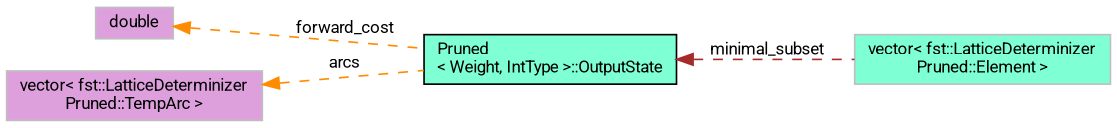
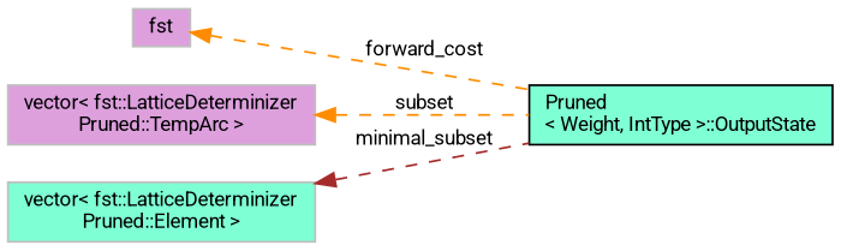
  digraph {
    fontname=Roboto
    rankdir=LR
    node [color=grey75 fillcolor=aquamarine fontname=Roboto fontsize=10 shape=record style=filled]
    edge [color=darkorange dir=back fontname=Roboto fontsize=10 labelfontname=Helvetica labelfontsize=10 style=dashed]
    n1 [color=black fontcolor=black height=0.2 label="Pruned\l\< Weight, IntType \>::OutputState" width=0.4]
-   n2 [fillcolor=plum height=0.2 label=double width=0.4]
+   n2 [fillcolor=plum height=0.2 label=fst width=0.4]
    n3 [fillcolor=plum height=0.2 label="vector\< fst::LatticeDeterminizer\lPruned::TempArc \>" width=0.4]
    n4 [height=0.2 label="vector\< fst::LatticeDeterminizer\lPruned::Element \>" width=0.4]
    n2 -> n1 [label=" forward_cost"]
-   n3 -> n1 [label=" arcs"]
-   n1 -> n4 [color=brown label=" minimal_subset"]
+   n3 -> n1 [label=" subset"]
+   n4 -> n1 [color=brown label=" minimal_subset"]
  }
